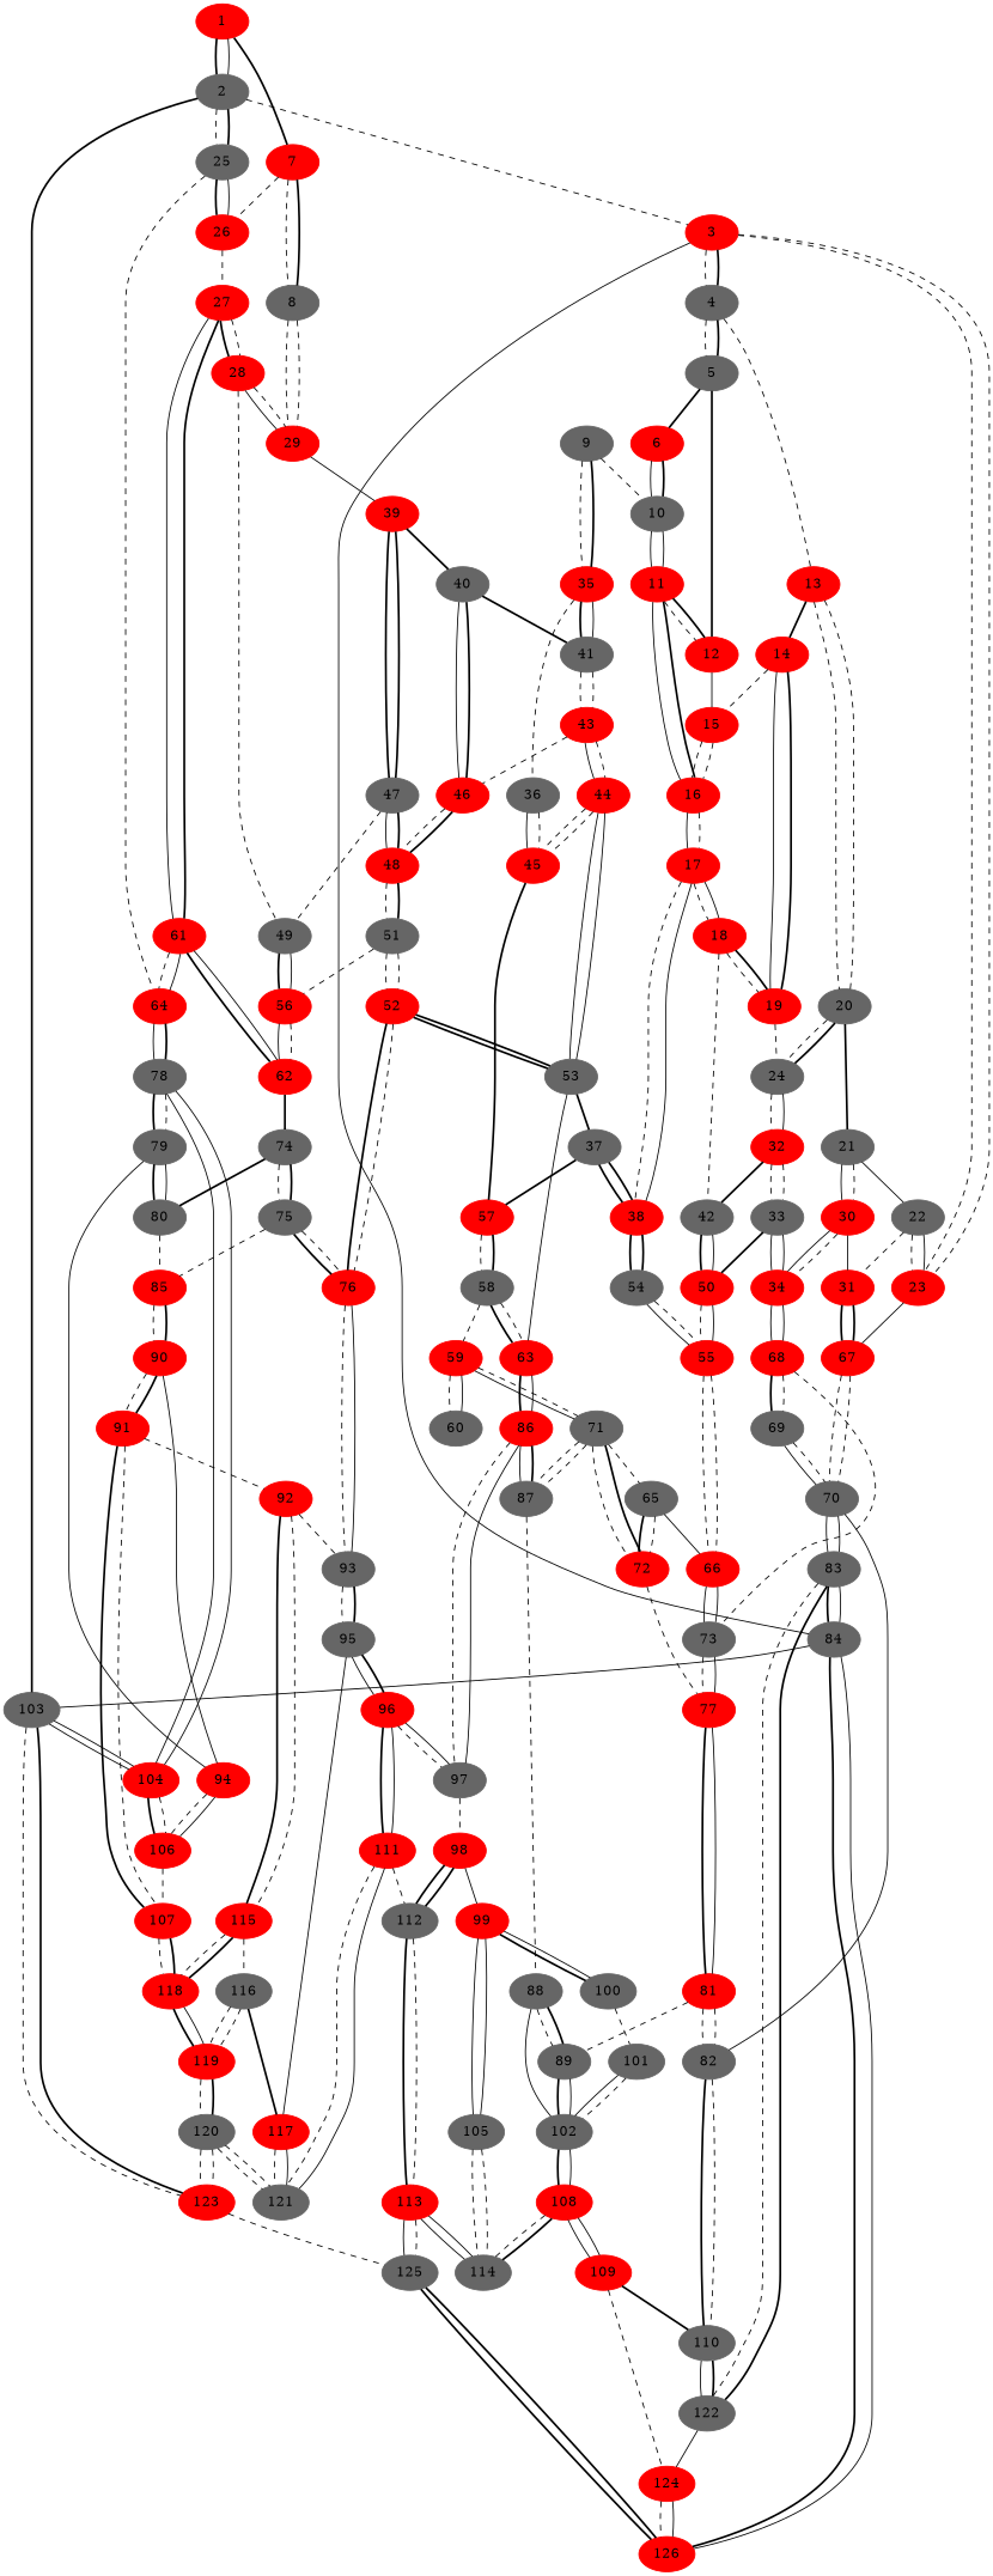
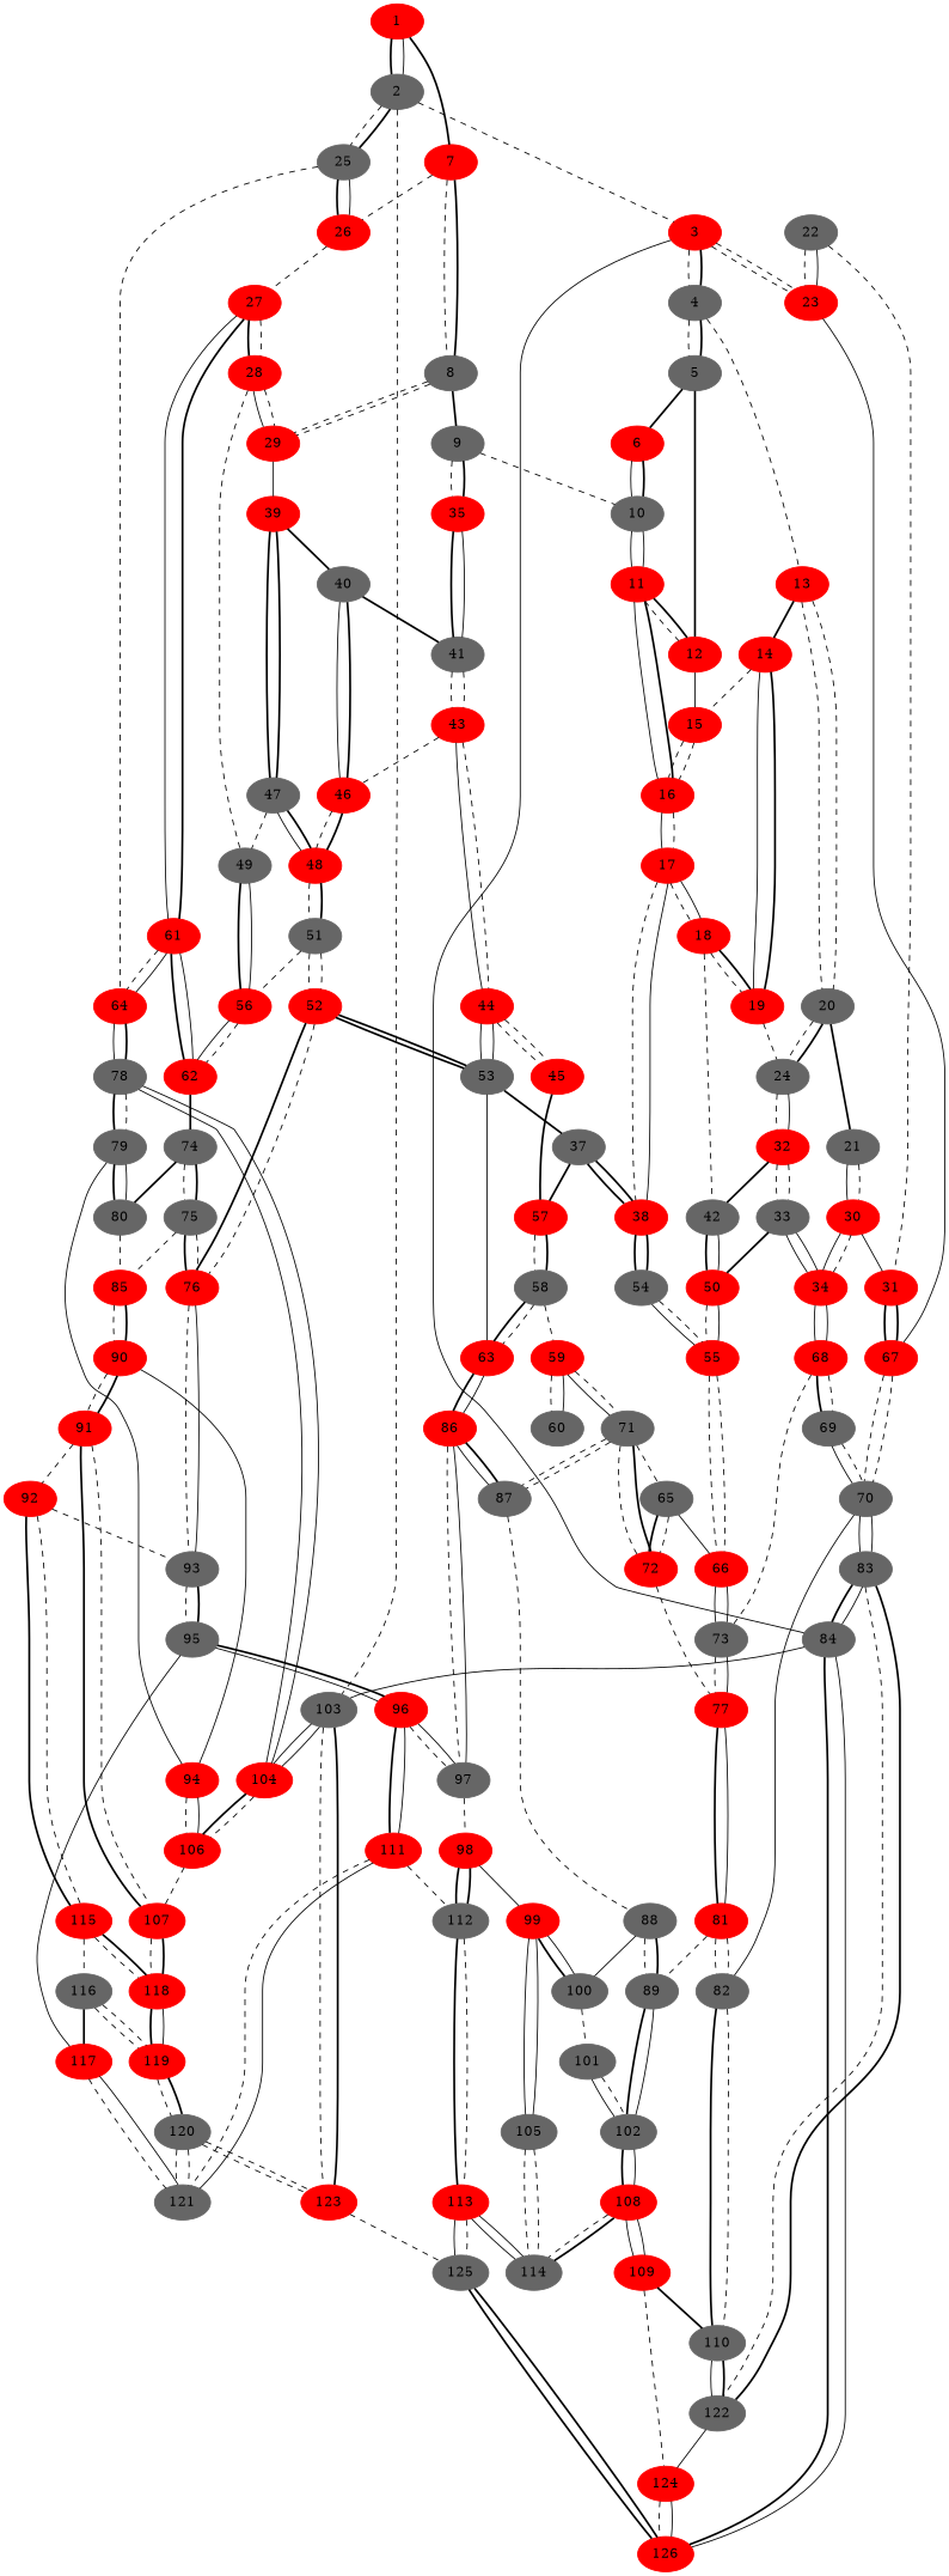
  graph {
    node [color=red style=filled]
    edge [style=dashed]
    2 [color=gray40]
    1
    7
    3
    25 [color=gray40]
    103 [color=gray40]
    8 [color=gray40]
    26
    4 [color=gray40]
    23
    84 [color=gray40]
    64
    104
    123
    5 [color=gray40]
    13
    67
    126
    6
    12
    14
    20 [color=gray40]
    10 [color=gray40]
    15
    11
    9 [color=gray40]
    29
    27
    35
    39
-   36 [color=gray40]
    41 [color=gray40]
    16
    17
    19
    24 [color=gray40]
    21 [color=gray40]
    18
    38
    42 [color=gray40]
    54 [color=gray40]
    50
    32
    22 [color=gray40]
    30
    31
    34
    70 [color=gray40]
    33 [color=gray40]
    78 [color=gray40]
    28
    61
    49 [color=gray40]
    62
    56
    40 [color=gray40]
    47 [color=gray40]
    68
    55
    73 [color=gray40]
    69 [color=gray40]
    45
    43
    37 [color=gray40]
    57
    58 [color=gray40]
    46
    48
    44
    53 [color=gray40]
    63
    51 [color=gray40]
    52
    66
    76
    93 [color=gray40]
    86
    60 [color=gray40]
    74 [color=gray40]
    59
    71 [color=gray40]
    65 [color=gray40]
    72
    87 [color=gray40]
    75 [color=gray40]
    80 [color=gray40]
    97 [color=gray40]
    79 [color=gray40]
    77
    82 [color=gray40]
    83 [color=gray40]
    110 [color=gray40]
    122 [color=gray40]
    88 [color=gray40]
    81
    85
    90
    95 [color=gray40]
    89 [color=gray40]
    94
    106
    102 [color=gray40]
    124
    91
    98
    100 [color=gray40]
    101 [color=gray40]
    108
    92
    107
    115
    118
    116 [color=gray40]
    96
    117
    111
    121 [color=gray40]
    112 [color=gray40]
    99
    105 [color=gray40]
    113
    114 [color=gray40]
    109
    125 [color=gray40]
    119
    120 [color=gray40]
    2 -- 3
    2 -- 25
    2 -- 25 [style=bold]
-   2 -- 103 [style=bold]
+   2 -- 103
    1 -- 2 [style=bold]
    1 -- 2 [style=solid]
    1 -- 7 [style=bold]
    7 -- 8
    7 -- 8 [style=bold]
    7 -- 26
    3 -- 4
    3 -- 4 [style=bold]
    3 -- 23
    3 -- 23
    3 -- 84 [style=solid]
    25 -- 26 [style=bold]
    25 -- 26 [style=solid]
    25 -- 64
    103 -- 104 [style=solid]
    103 -- 104 [style=solid]
    103 -- 123
    103 -- 123 [style=bold]
+   8 -- 9 [style=bold]
    8 -- 29
    8 -- 29
    26 -- 27
    4 -- 5
    4 -- 5 [style=bold]
    4 -- 13
    23 -- 67 [style=solid]
    84 -- 103 [style=solid]
    84 -- 126 [style=bold]
    84 -- 126 [style=solid]
    64 -- 78 [style=solid]
    64 -- 78 [style=bold]
    104 -- 106 [style=bold]
    104 -- 106
    123 -- 125
    5 -- 6 [style=bold]
    5 -- 12 [style=bold]
    13 -- 14 [style=bold]
    13 -- 20
    13 -- 20
    67 -- 70
    67 -- 70
    6 -- 10 [style=solid]
    6 -- 10 [style=bold]
    12 -- 15 [style=solid]
    14 -- 15
    14 -- 19 [style=solid]
    14 -- 19 [style=bold]
    20 -- 24
    20 -- 24 [style=bold]
    20 -- 21 [style=bold]
    10 -- 11 [style=solid]
    10 -- 11 [style=solid]
    15 -- 16
    15 -- 16
    11 -- 12
    11 -- 12 [style=bold]
    11 -- 16 [style=solid]
    11 -- 16 [style=bold]
    9 -- 10
    9 -- 35
    9 -- 35 [style=bold]
    29 -- 39 [style=solid]
    27 -- 28 [style=bold]
    27 -- 28
    27 -- 61 [style=solid]
    27 -- 61 [style=bold]
-   35 -- 36
    35 -- 41 [style=bold]
    35 -- 41 [style=solid]
    39 -- 40 [style=bold]
    39 -- 47 [style=bold]
    39 -- 47 [style=bold]
-   36 -- 45 [style=solid]
-   36 -- 45
    41 -- 43
    41 -- 43
    16 -- 17 [style=solid]
    16 -- 17
    17 -- 18
    17 -- 18 [style=solid]
    17 -- 38
    17 -- 38 [style=solid]
    19 -- 24
    24 -- 32
    24 -- 32 [style=solid]
-   21 -- 22 [style=solid]
    21 -- 30 [style=solid]
    21 -- 30
    18 -- 19
    18 -- 19 [style=bold]
    18 -- 42
    38 -- 54 [style=bold]
    38 -- 54 [style=bold]
    42 -- 50 [style=bold]
    42 -- 50 [style=solid]
    54 -- 55 [style=solid]
    54 -- 55
    50 -- 55
    50 -- 55 [style=solid]
    32 -- 42 [style=bold]
    32 -- 33
    32 -- 33
    22 -- 23
    22 -- 23 [style=solid]
    22 -- 31
    30 -- 31 [style=solid]
    30 -- 34 [style=solid]
    30 -- 34
    31 -- 67 [style=bold]
    31 -- 67 [style=bold]
    34 -- 68 [style=solid]
    34 -- 68 [style=solid]
    70 -- 82 [style=solid]
    70 -- 83 [style=solid]
    70 -- 83 [style=solid]
    33 -- 50 [style=bold]
    33 -- 34 [style=solid]
    33 -- 34 [style=solid]
    78 -- 104 [style=solid]
    78 -- 104 [style=solid]
    78 -- 79 [style=bold]
    78 -- 79
    28 -- 29 [style=solid]
    28 -- 29
    28 -- 49
    61 -- 64
    61 -- 64 [style=solid]
    61 -- 62 [style=bold]
    61 -- 62 [style=solid]
    49 -- 56 [style=bold]
    49 -- 56 [style=solid]
    62 -- 74 [style=bold]
    56 -- 62 [style=solid]
    56 -- 62
    40 -- 41 [style=bold]
    40 -- 46 [style=solid]
    40 -- 46 [style=bold]
    47 -- 49
    47 -- 48 [style=solid]
    47 -- 48 [style=bold]
    68 -- 73
    68 -- 69 [style=bold]
    68 -- 69
    55 -- 66
    55 -- 66
    73 -- 77
    73 -- 77 [style=solid]
    69 -- 70 [style=solid]
    69 -- 70
    45 -- 57 [style=bold]
    43 -- 46
    43 -- 44 [style=solid]
    43 -- 44
    37 -- 38 [style=bold]
    37 -- 38 [style=bold]
    37 -- 57 [style=bold]
    57 -- 58
    57 -- 58 [style=bold]
    58 -- 63 [style=bold]
    58 -- 63
    58 -- 59
    46 -- 48
    46 -- 48 [style=bold]
    48 -- 51
    48 -- 51 [style=bold]
    44 -- 45
    44 -- 45
    44 -- 53 [style=solid]
    44 -- 53 [style=solid]
    53 -- 37 [style=bold]
    53 -- 63 [style=solid]
    63 -- 86 [style=bold]
    63 -- 86 [style=solid]
    51 -- 56
    51 -- 52
    51 -- 52
    52 -- 53 [style=bold]
    52 -- 53 [style=bold]
    52 -- 76 [style=bold]
    52 -- 76
    66 -- 73 [style=solid]
    66 -- 73 [style=solid]
    76 -- 93
    76 -- 93 [style=solid]
    93 -- 95
    93 -- 95 [style=bold]
    86 -- 87 [style=solid]
    86 -- 87 [style=bold]
    86 -- 97
    86 -- 97 [style=solid]
    74 -- 75
    74 -- 75 [style=bold]
    74 -- 80 [style=bold]
    59 -- 60
    59 -- 60 [style=solid]
    59 -- 71 [style=solid]
    59 -- 71
    71 -- 65
    71 -- 72
    71 -- 72 [style=bold]
    71 -- 87
    71 -- 87
    65 -- 66 [style=solid]
    65 -- 72 [style=bold]
    65 -- 72
    72 -- 77
    87 -- 88
    75 -- 76 [style=bold]
    75 -- 76
    75 -- 85
    80 -- 85
    97 -- 98
    79 -- 80 [style=bold]
    79 -- 80 [style=solid]
    79 -- 94 [style=solid]
    77 -- 81 [style=bold]
    77 -- 81 [style=solid]
    82 -- 110 [style=bold]
    82 -- 110
    83 -- 84 [style=bold]
    83 -- 84 [style=solid]
    83 -- 122
    83 -- 122 [style=bold]
    110 -- 122 [style=solid]
    110 -- 122 [style=bold]
    122 -- 124 [style=solid]
    88 -- 89
    88 -- 89 [style=bold]
-   88 -- 102 [style=solid]
+   88 -- 100 [style=solid]
    81 -- 82
    81 -- 82
    81 -- 89
    85 -- 90
    85 -- 90 [style=bold]
    90 -- 94 [style=solid]
    90 -- 91
    90 -- 91 [style=bold]
    95 -- 96 [style=solid]
    95 -- 96 [style=bold]
    95 -- 117 [style=solid]
    89 -- 102 [style=bold]
    89 -- 102 [style=solid]
    94 -- 106
    94 -- 106 [style=solid]
    106 -- 107
    102 -- 108 [style=bold]
    102 -- 108 [style=solid]
    124 -- 126
    124 -- 126 [style=solid]
    91 -- 92
    91 -- 107 [style=bold]
    91 -- 107
    98 -- 112 [style=bold]
    98 -- 112 [style=bold]
    98 -- 99 [style=solid]
    100 -- 101
    101 -- 102 [style=solid]
    101 -- 102
    108 -- 114
    108 -- 114 [style=bold]
    108 -- 109 [style=solid]
    108 -- 109 [style=solid]
    92 -- 93
    92 -- 115 [style=bold]
    92 -- 115
    107 -- 118
    107 -- 118 [style=bold]
    115 -- 118
    115 -- 118 [style=bold]
    115 -- 116
    118 -- 119 [style=bold]
    118 -- 119 [style=solid]
    116 -- 117 [style=bold]
    116 -- 119
    116 -- 119
    96 -- 97
    96 -- 97 [style=solid]
    96 -- 111 [style=bold]
    96 -- 111 [style=solid]
    117 -- 121
    117 -- 121 [style=solid]
    111 -- 121
    111 -- 121 [style=solid]
    111 -- 112
    112 -- 113 [style=bold]
    112 -- 113
    99 -- 100 [style=bold]
    99 -- 100 [style=solid]
    99 -- 105 [style=solid]
    99 -- 105 [style=solid]
    105 -- 114
    105 -- 114
    113 -- 114 [style=solid]
    113 -- 114 [style=solid]
    113 -- 125 [style=solid]
    113 -- 125
    109 -- 110 [style=bold]
    109 -- 124
    125 -- 126 [style=bold]
    125 -- 126 [style=bold]
    119 -- 120
    119 -- 120 [style=bold]
    120 -- 123
    120 -- 123
    120 -- 121
    120 -- 121
  }
